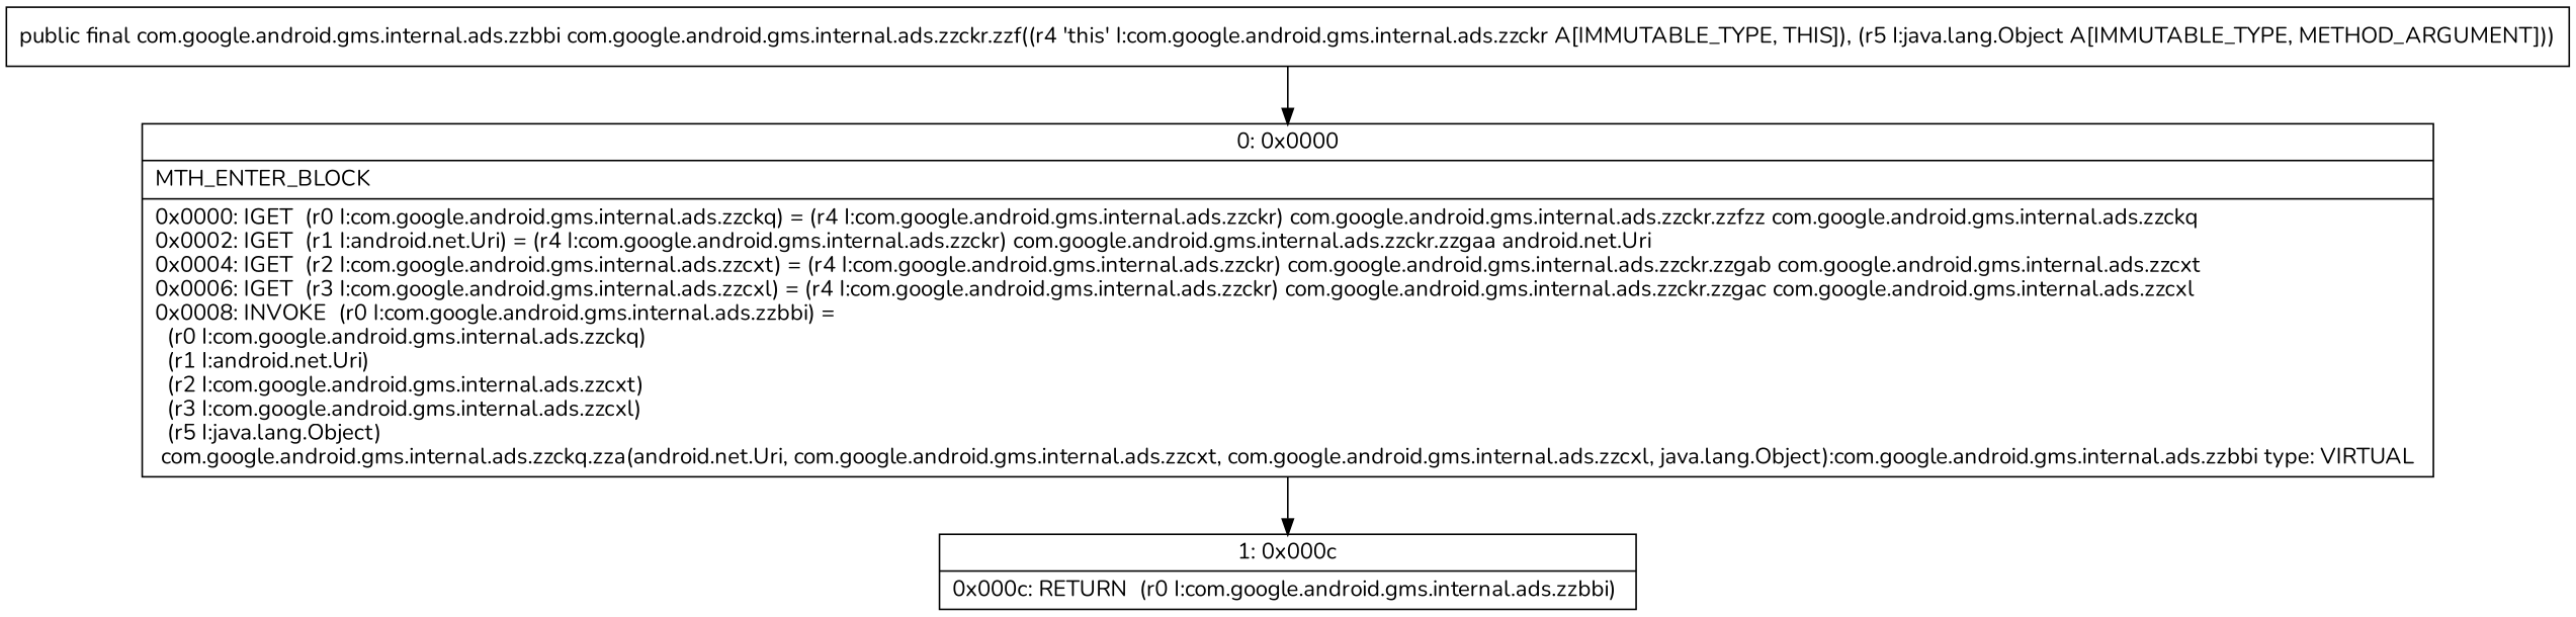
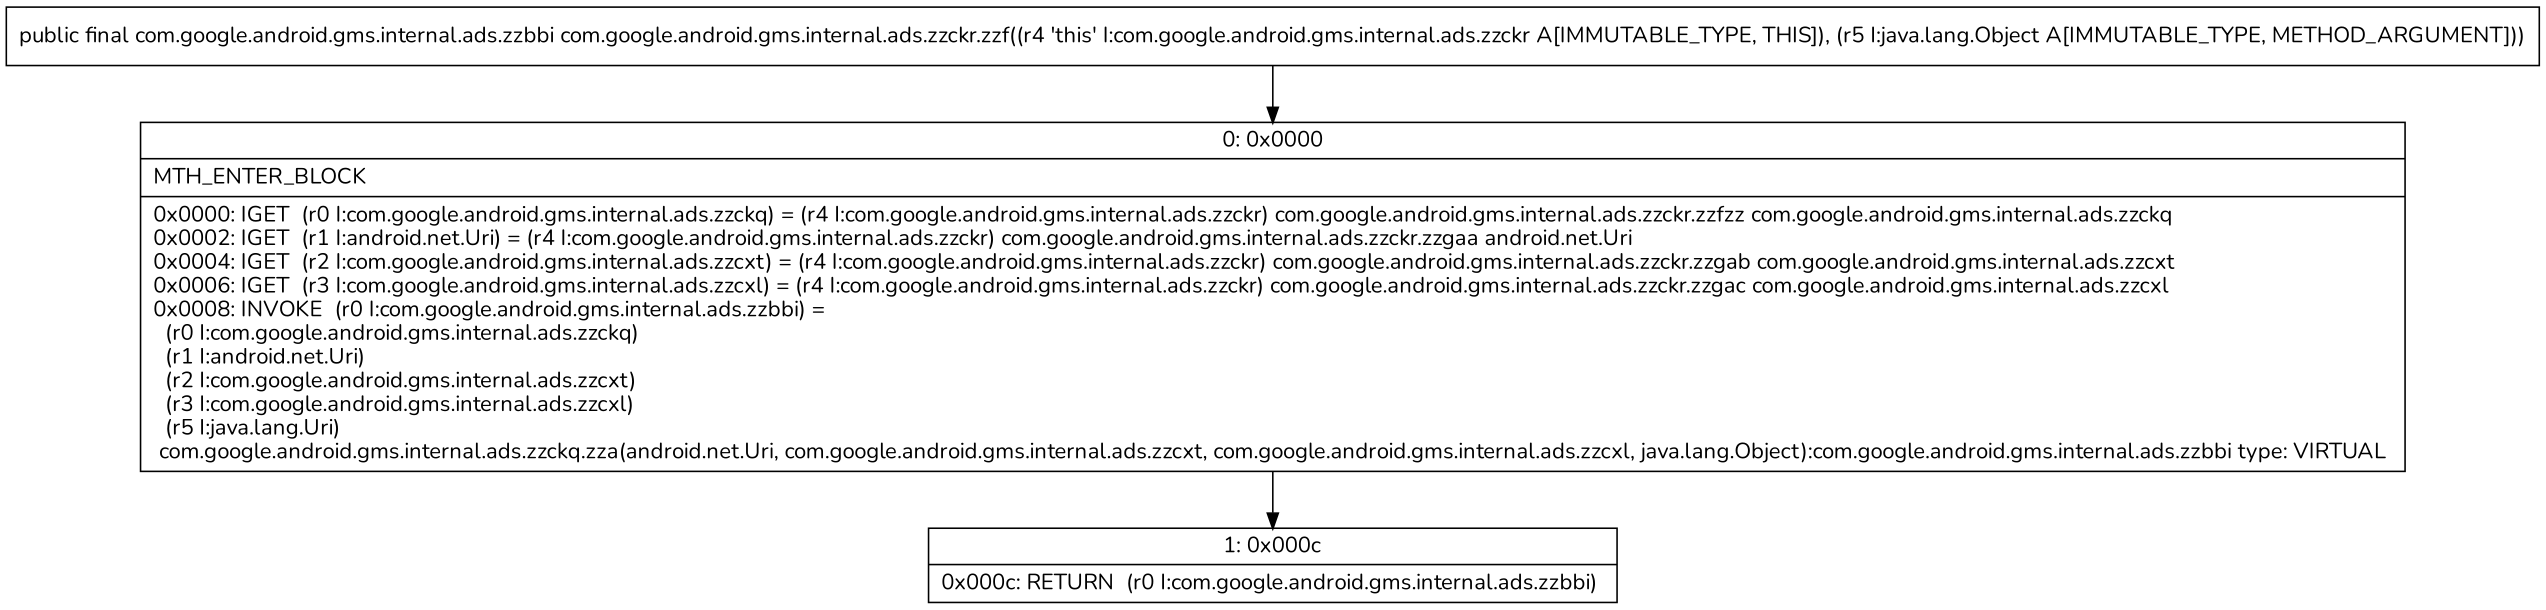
  digraph {
    fontname=Nunito
    node [shape=record fontname=Nunito]
    edge [fontname=Nunito]
-   n1 [label="{0\:\ 0x0000|MTH_ENTER_BLOCK\l|0x0000: IGET  (r0 I:com.google.android.gms.internal.ads.zzckq) = (r4 I:com.google.android.gms.internal.ads.zzckr) com.google.android.gms.internal.ads.zzckr.zzfzz com.google.android.gms.internal.ads.zzckq \l0x0002: IGET  (r1 I:android.net.Uri) = (r4 I:com.google.android.gms.internal.ads.zzckr) com.google.android.gms.internal.ads.zzckr.zzgaa android.net.Uri \l0x0004: IGET  (r2 I:com.google.android.gms.internal.ads.zzcxt) = (r4 I:com.google.android.gms.internal.ads.zzckr) com.google.android.gms.internal.ads.zzckr.zzgab com.google.android.gms.internal.ads.zzcxt \l0x0006: IGET  (r3 I:com.google.android.gms.internal.ads.zzcxl) = (r4 I:com.google.android.gms.internal.ads.zzckr) com.google.android.gms.internal.ads.zzckr.zzgac com.google.android.gms.internal.ads.zzcxl \l0x0008: INVOKE  (r0 I:com.google.android.gms.internal.ads.zzbbi) = \l  (r0 I:com.google.android.gms.internal.ads.zzckq)\l  (r1 I:android.net.Uri)\l  (r2 I:com.google.android.gms.internal.ads.zzcxt)\l  (r3 I:com.google.android.gms.internal.ads.zzcxl)\l  (r5 I:java.lang.Object)\l com.google.android.gms.internal.ads.zzckq.zza(android.net.Uri, com.google.android.gms.internal.ads.zzcxt, com.google.android.gms.internal.ads.zzcxl, java.lang.Object):com.google.android.gms.internal.ads.zzbbi type: VIRTUAL \l}"]
+   n1 [label="{0\:\ 0x0000|MTH_ENTER_BLOCK\l|0x0000: IGET  (r0 I:com.google.android.gms.internal.ads.zzckq) = (r4 I:com.google.android.gms.internal.ads.zzckr) com.google.android.gms.internal.ads.zzckr.zzfzz com.google.android.gms.internal.ads.zzckq \l0x0002: IGET  (r1 I:android.net.Uri) = (r4 I:com.google.android.gms.internal.ads.zzckr) com.google.android.gms.internal.ads.zzckr.zzgaa android.net.Uri \l0x0004: IGET  (r2 I:com.google.android.gms.internal.ads.zzcxt) = (r4 I:com.google.android.gms.internal.ads.zzckr) com.google.android.gms.internal.ads.zzckr.zzgab com.google.android.gms.internal.ads.zzcxt \l0x0006: IGET  (r3 I:com.google.android.gms.internal.ads.zzcxl) = (r4 I:com.google.android.gms.internal.ads.zzckr) com.google.android.gms.internal.ads.zzckr.zzgac com.google.android.gms.internal.ads.zzcxl \l0x0008: INVOKE  (r0 I:com.google.android.gms.internal.ads.zzbbi) = \l  (r0 I:com.google.android.gms.internal.ads.zzckq)\l  (r1 I:android.net.Uri)\l  (r2 I:com.google.android.gms.internal.ads.zzcxt)\l  (r3 I:com.google.android.gms.internal.ads.zzcxl)\l  (r5 I:java.lang.Uri)\l com.google.android.gms.internal.ads.zzckq.zza(android.net.Uri, com.google.android.gms.internal.ads.zzcxt, com.google.android.gms.internal.ads.zzcxl, java.lang.Object):com.google.android.gms.internal.ads.zzbbi type: VIRTUAL \l}"]
    n2 [label="{1\:\ 0x000c|0x000c: RETURN  (r0 I:com.google.android.gms.internal.ads.zzbbi) \l}"]
    n3 [label="{public final com.google.android.gms.internal.ads.zzbbi com.google.android.gms.internal.ads.zzckr.zzf((r4 'this' I:com.google.android.gms.internal.ads.zzckr A[IMMUTABLE_TYPE, THIS]), (r5 I:java.lang.Object A[IMMUTABLE_TYPE, METHOD_ARGUMENT])) }"]
    n1 -> n2
    n3 -> n1
  }
